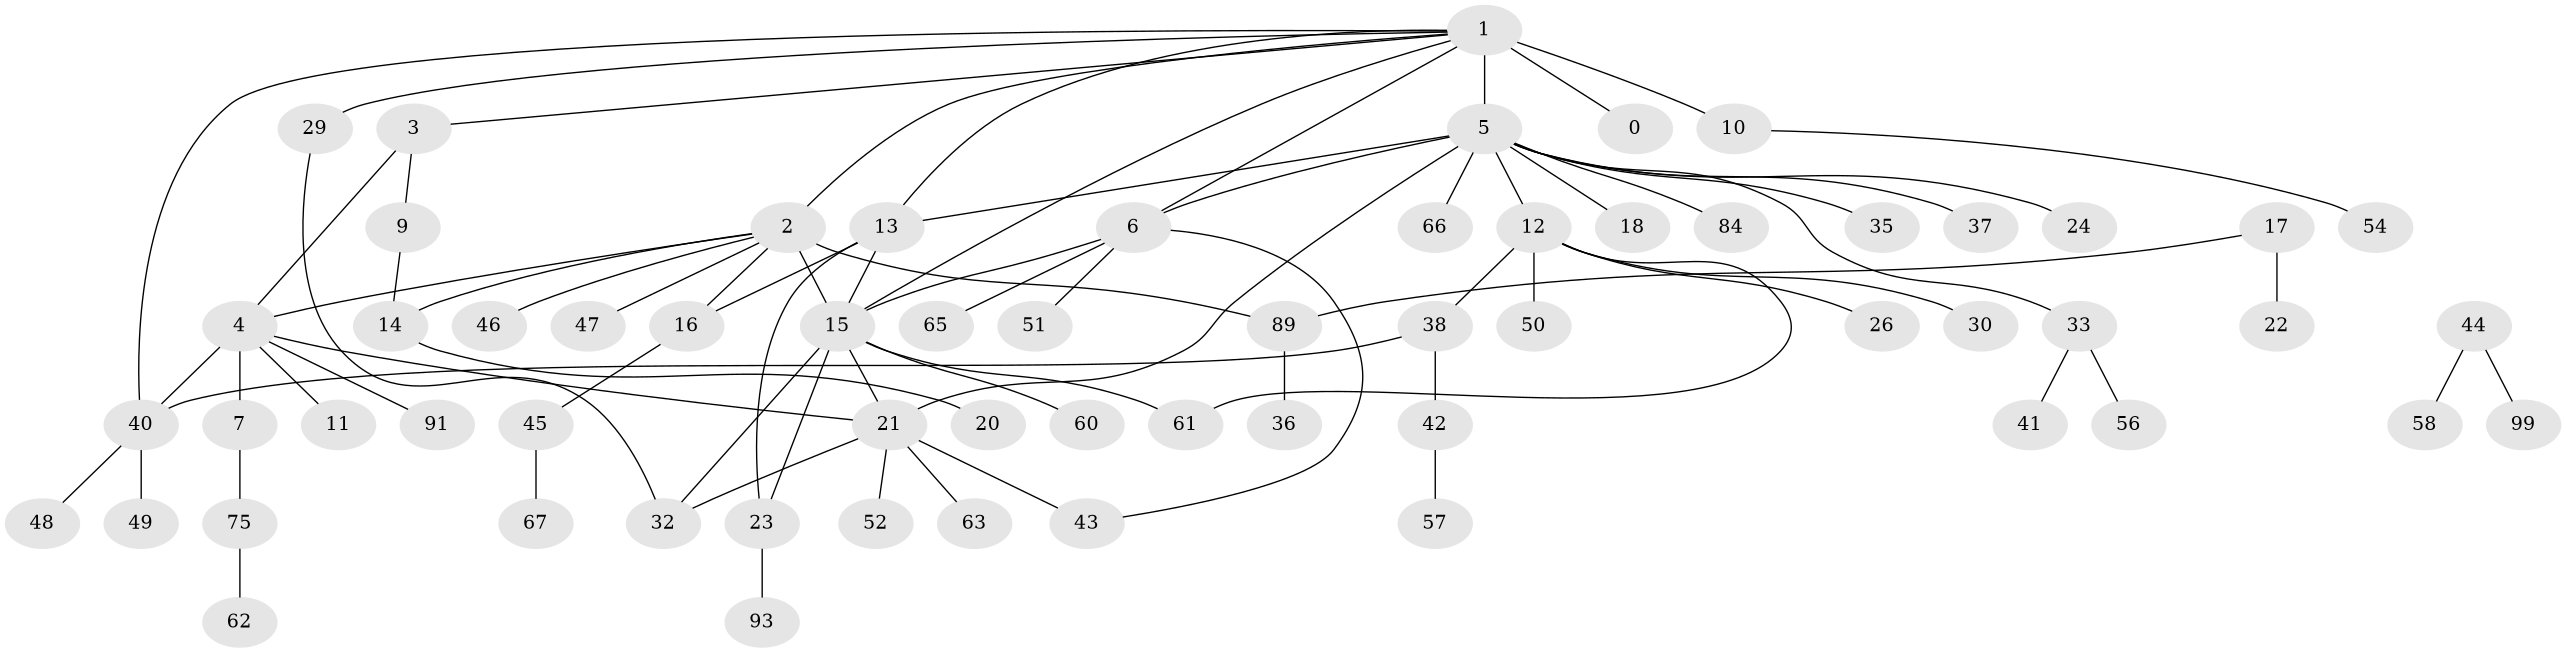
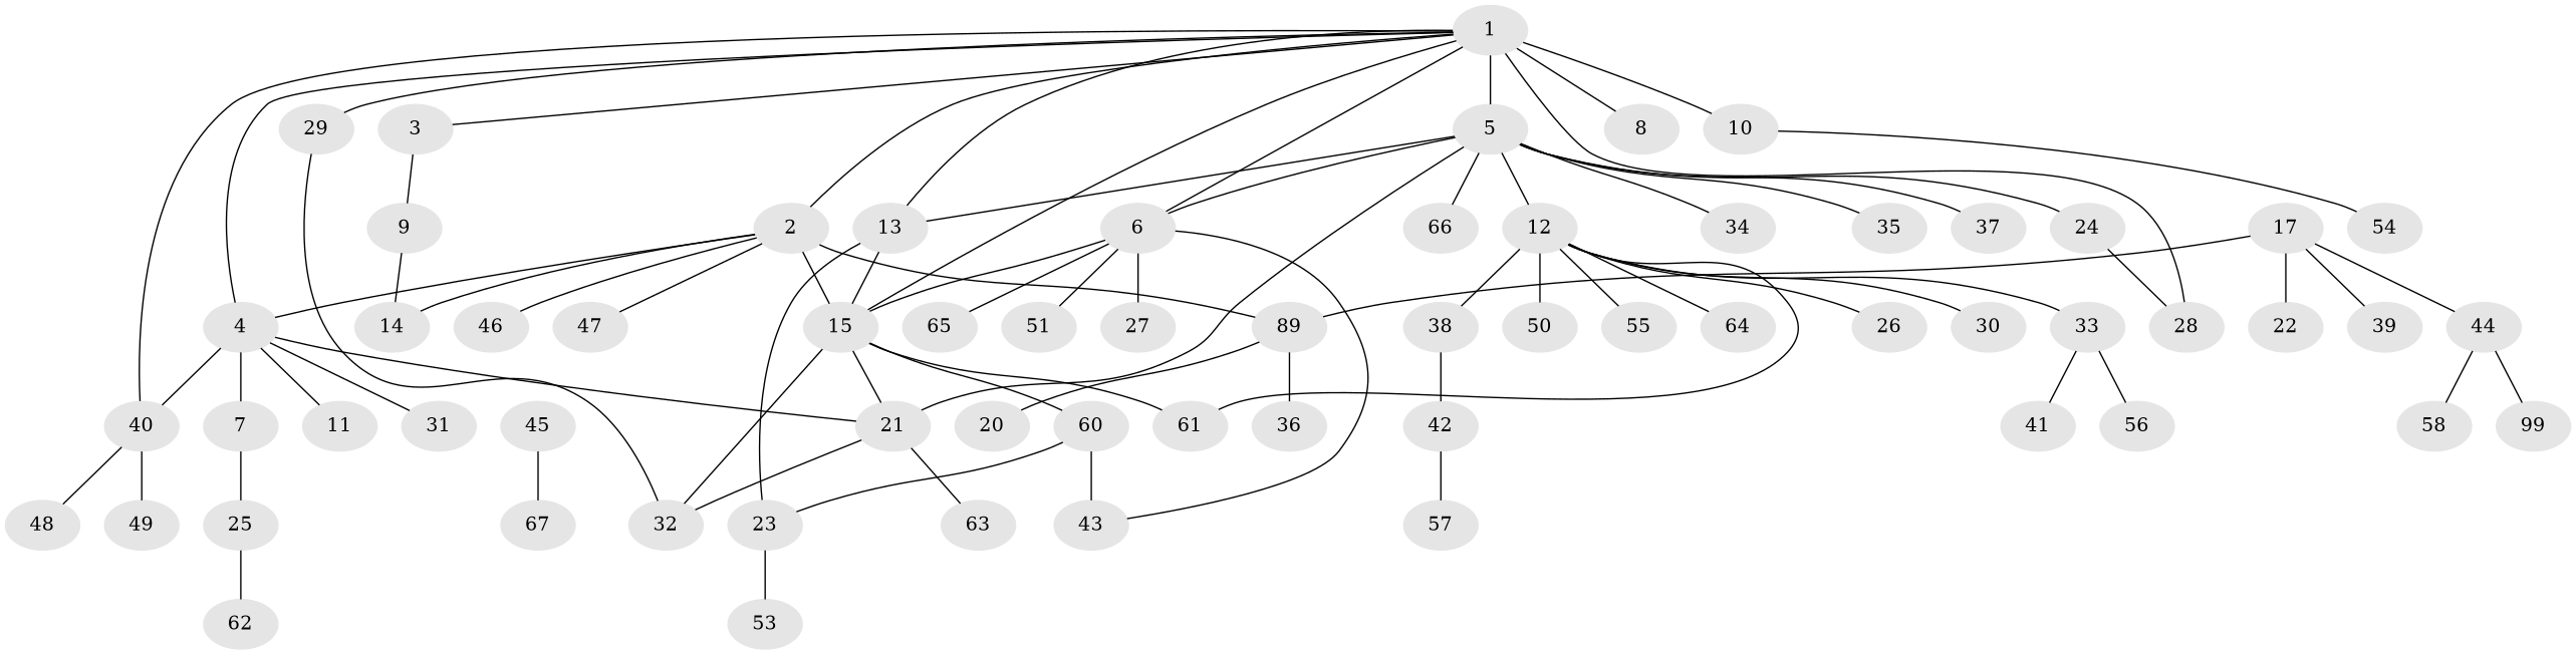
  graph {
    node [color=gray90 style=filled]
    edge [weight=1.0]
    1
    2
    3
    4
    5
    6
-   8 [label=0]
+   8
    10
    13
    15
+   28
    29
    40
    14
-   16
    n16 [label=89]
    46
    47
    9
    7
    11
    21
-   31 [label=91]
+   31
    12
-   18
    24
    33
-   34 [label=84]
+   34
    35
    37
    66
+   27
    43
    51
    65
    54
    23
    61
    32
    60
    48
    49
    20
    45
    36
-   25 [label=75]
-   52
+   25
    63
    26
    30
    38
    50
+   55
+   64
    41
    56
    62
    42
-   53 [label=93]
+   53
    17
    22
+   39
    44
    67
    58
    n66 [label=99]
    57
    1 -- 2
    1 -- 3
-   3 -- 4
+   1 -- 4
    1 -- 5
    1 -- 6
    1 -- 8
    1 -- 10 [weight=6.0]
    1 -- 13
    1 -- 15
+   1 -- 28
    1 -- 29
    1 -- 40
    2 -- 4
    2 -- 15 [weight=12.0]
    2 -- 14
-   2 -- 16
    2 -- n16
    2 -- 46
    2 -- 47
    3 -- 9
    4 -- 40
    4 -- 7 [weight=4.0]
    4 -- 11
    4 -- 21
    4 -- 31
    5 -- 6
    5 -- 13
    5 -- 21
    5 -- 12
-   5 -- 18
    5 -- 24
-   5 -- 33
+   12 -- 33
    5 -- 34
    5 -- 35
    5 -- 37
    5 -- 66
    6 -- 15
+   6 -- 27
    6 -- 43
    6 -- 51
    6 -- 65
    10 -- 54
    13 -- 15
-   13 -- 16 [weight=2.0]
    13 -- 23 [weight=8.0]
    15 -- 21
-   15 -- 23
+   60 -- 23
    15 -- 61
    15 -- 32
    15 -- 60
    29 -- 32
    40 -- 48
    40 -- 49
-   14 -- 20
-   16 -- 45
+   n16 -- 20
    n16 -- 36
    9 -- 14
    7 -- 25
-   21 -- 43
+   60 -- 43
    21 -- 32
-   21 -- 52
    21 -- 63
    12 -- 61
    12 -- 26
    12 -- 30
    12 -- 38
    12 -- 50
+   12 -- 55
+   12 -- 64
+   24 -- 28 [weight=3.0]
    33 -- 41
    33 -- 56
    23 -- 53
    45 -- 67
    25 -- 62
-   38 -- 40
    38 -- 42
    42 -- 57
    17 -- n16
    17 -- 22
+   17 -- 39
+   17 -- 44
    44 -- 58
    44 -- n66
  }
